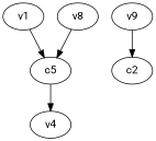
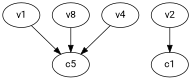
  strict digraph {
    fontname=Roboto
    node [fontname=Roboto]
    edge [fontname=Roboto weight=1]
    n1 [label=c5]
    v1
-   v2 [label=v9]
-   c1 [label=c2]
+   v2
+   c1
    n5 [label=v8]
    v4
    v1 -> n1
    v2 -> c1
    n5 -> n1
-   n1 -> v4
+   v4 -> n1
  }
